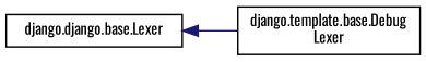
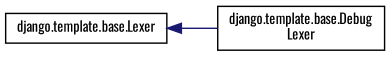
  digraph {
    rankdir=LR
    fontname=Oswald
    node [color=black fillcolor=white fontname=Oswald fontsize=10 shape=record style=filled]
-   n1 [height=0.2 label="django.django.base.Lexer" width=0.4]
+   n1 [height=0.2 label="django.template.base.Lexer" width=0.4]
    n2 [height=0.2 label="django.template.base.Debug\lLexer" width=0.4]
    n1 -> n2 [color=midnightblue dir=back fontname=Oswald fontsize=10 labelfontname=Helvetica labelfontsize=10 style=solid]
  }
